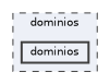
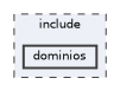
  digraph {
    compound=true
    n1 [color=grey25 fillcolor="#edf0f7" fontname=Helvetica fontsize=10 height=0.2 label=dominios shape=box style="filled,bold" width=0.4]
    subgraph cluster_1 {
      bgcolor="#edf0f7"
      fontname=Helvetica
      fontsize=10
-     label=dominios
+     label=include
      pencolor=grey25
      style="filled,dashed"
      n1
    }
  }
